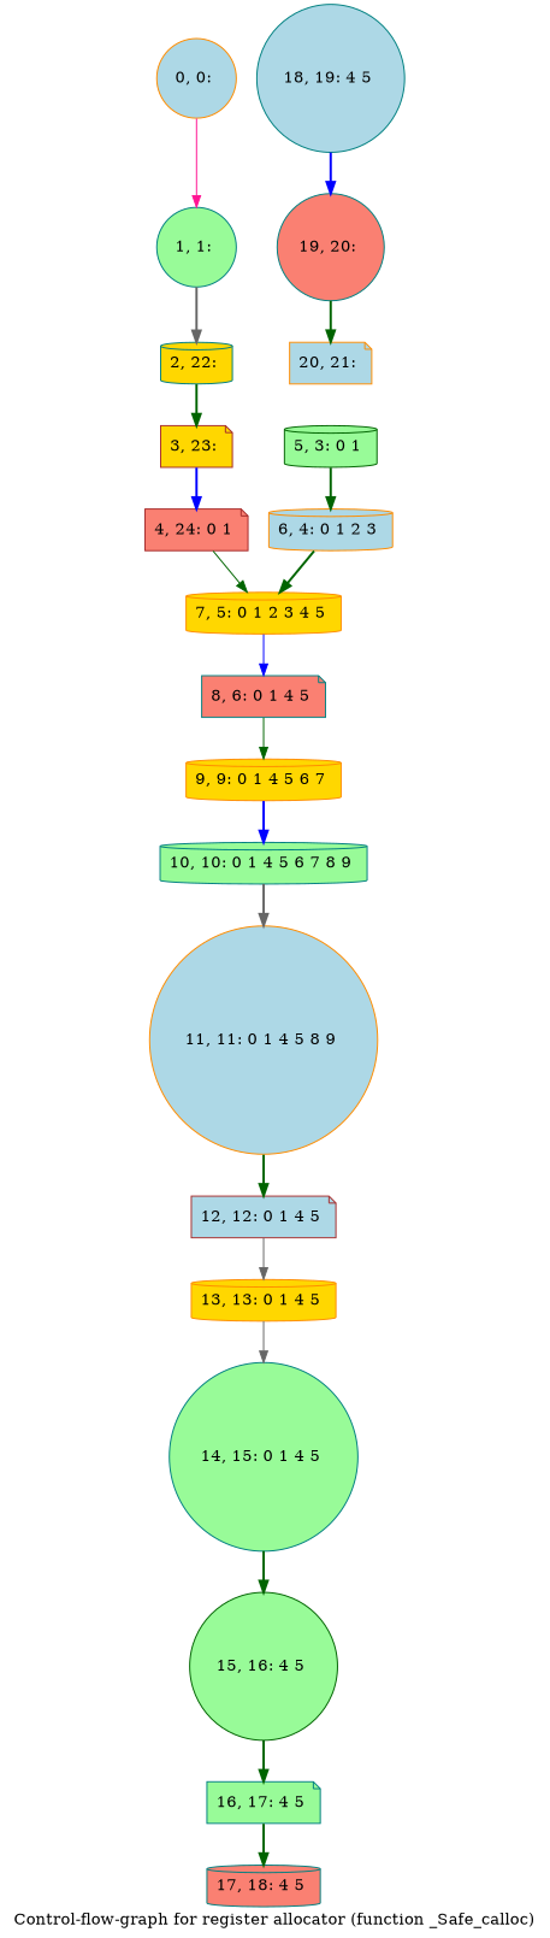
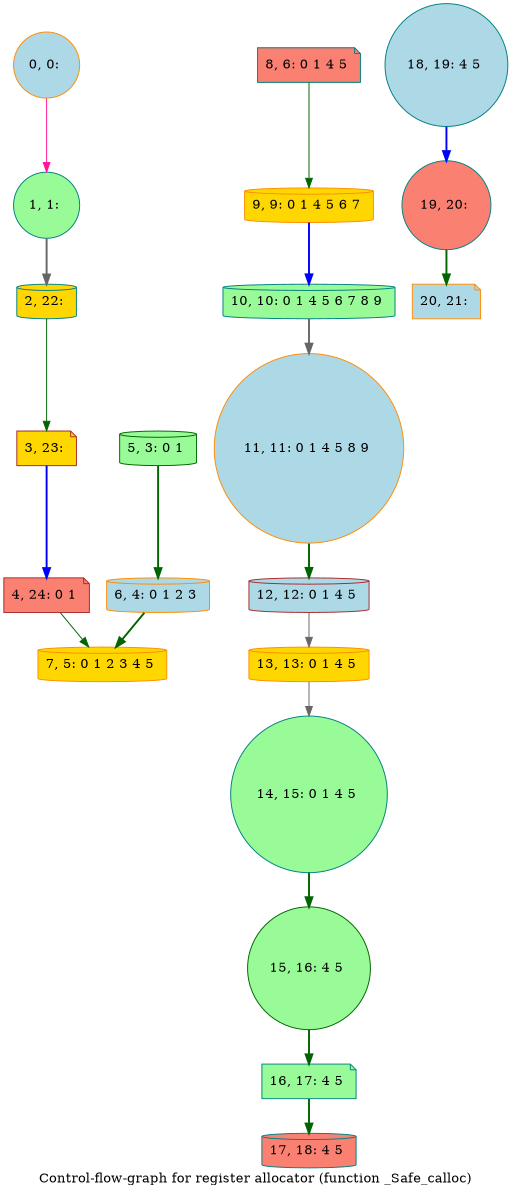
  digraph {
    label="Control-flow-graph for register allocator (function _Safe_calloc)"
    node [color=teal fillcolor=lightblue shape=cylinder style=filled]
    edge [color=darkgreen style=bold]
    n1 [color=darkorange label="0, 0: " shape=circle]
    n2 [fillcolor=palegreen label="1, 1: " shape=circle]
    n3 [fillcolor=gold label="2, 22: "]
    n4 [color=brown fillcolor=gold label="3, 23: " shape=note]
    n5 [color=brown fillcolor=salmon label="4, 24: 0 1 " shape=note]
    n6 [color=darkorange fillcolor=gold label="7, 5: 0 1 2 3 4 5 "]
    n7 [color=darkgreen fillcolor=palegreen label="5, 3: 0 1 "]
    n8 [color=darkorange label="6, 4: 0 1 2 3 "]
    n9 [fillcolor=salmon label="8, 6: 0 1 4 5 " shape=note]
    n10 [color=darkorange fillcolor=gold label="9, 9: 0 1 4 5 6 7 "]
    n11 [fillcolor=palegreen label="10, 10: 0 1 4 5 6 7 8 9 "]
    n12 [color=darkorange fillcolor=gold label="13, 13: 0 1 4 5 "]
    n13 [fillcolor=palegreen label="14, 15: 0 1 4 5 " shape=circle]
    n14 [color=darkorange label="11, 11: 0 1 4 5 8 9 " shape=circle]
-   n15 [color=brown label="12, 12: 0 1 4 5 " shape=note]
+   n15 [color=brown label="12, 12: 0 1 4 5 "]
    n16 [color=darkgreen fillcolor=palegreen label="15, 16: 4 5 " shape=circle]
    n17 [fillcolor=palegreen label="16, 17: 4 5 " shape=note]
    n18 [fillcolor=salmon label="17, 18: 4 5 "]
    n19 [label="18, 19: 4 5 " shape=circle]
    n20 [fillcolor=salmon label="19, 20: " shape=circle]
    n21 [color=darkorange label="20, 21: " shape=note]
    n1 -> n2 [color=deeppink style=solid]
    n2 -> n3 [color=gray40]
-   n3 -> n4
+   n3 -> n4 [style=solid]
    n4 -> n5 [color=blue]
    n5 -> n6 [style=solid]
-   n6 -> n9 [color=blue style=solid]
    n7 -> n8
    n8 -> n6
    n9 -> n10 [style=solid]
    n10 -> n11 [color=blue]
    n11 -> n14 [color=gray40]
    n12 -> n13 [color=gray40 style=solid]
    n13 -> n16
    n14 -> n15
    n15 -> n12 [color=gray40 style=solid]
    n16 -> n17
    n17 -> n18
    n19 -> n20 [color=blue]
    n20 -> n21
  }
